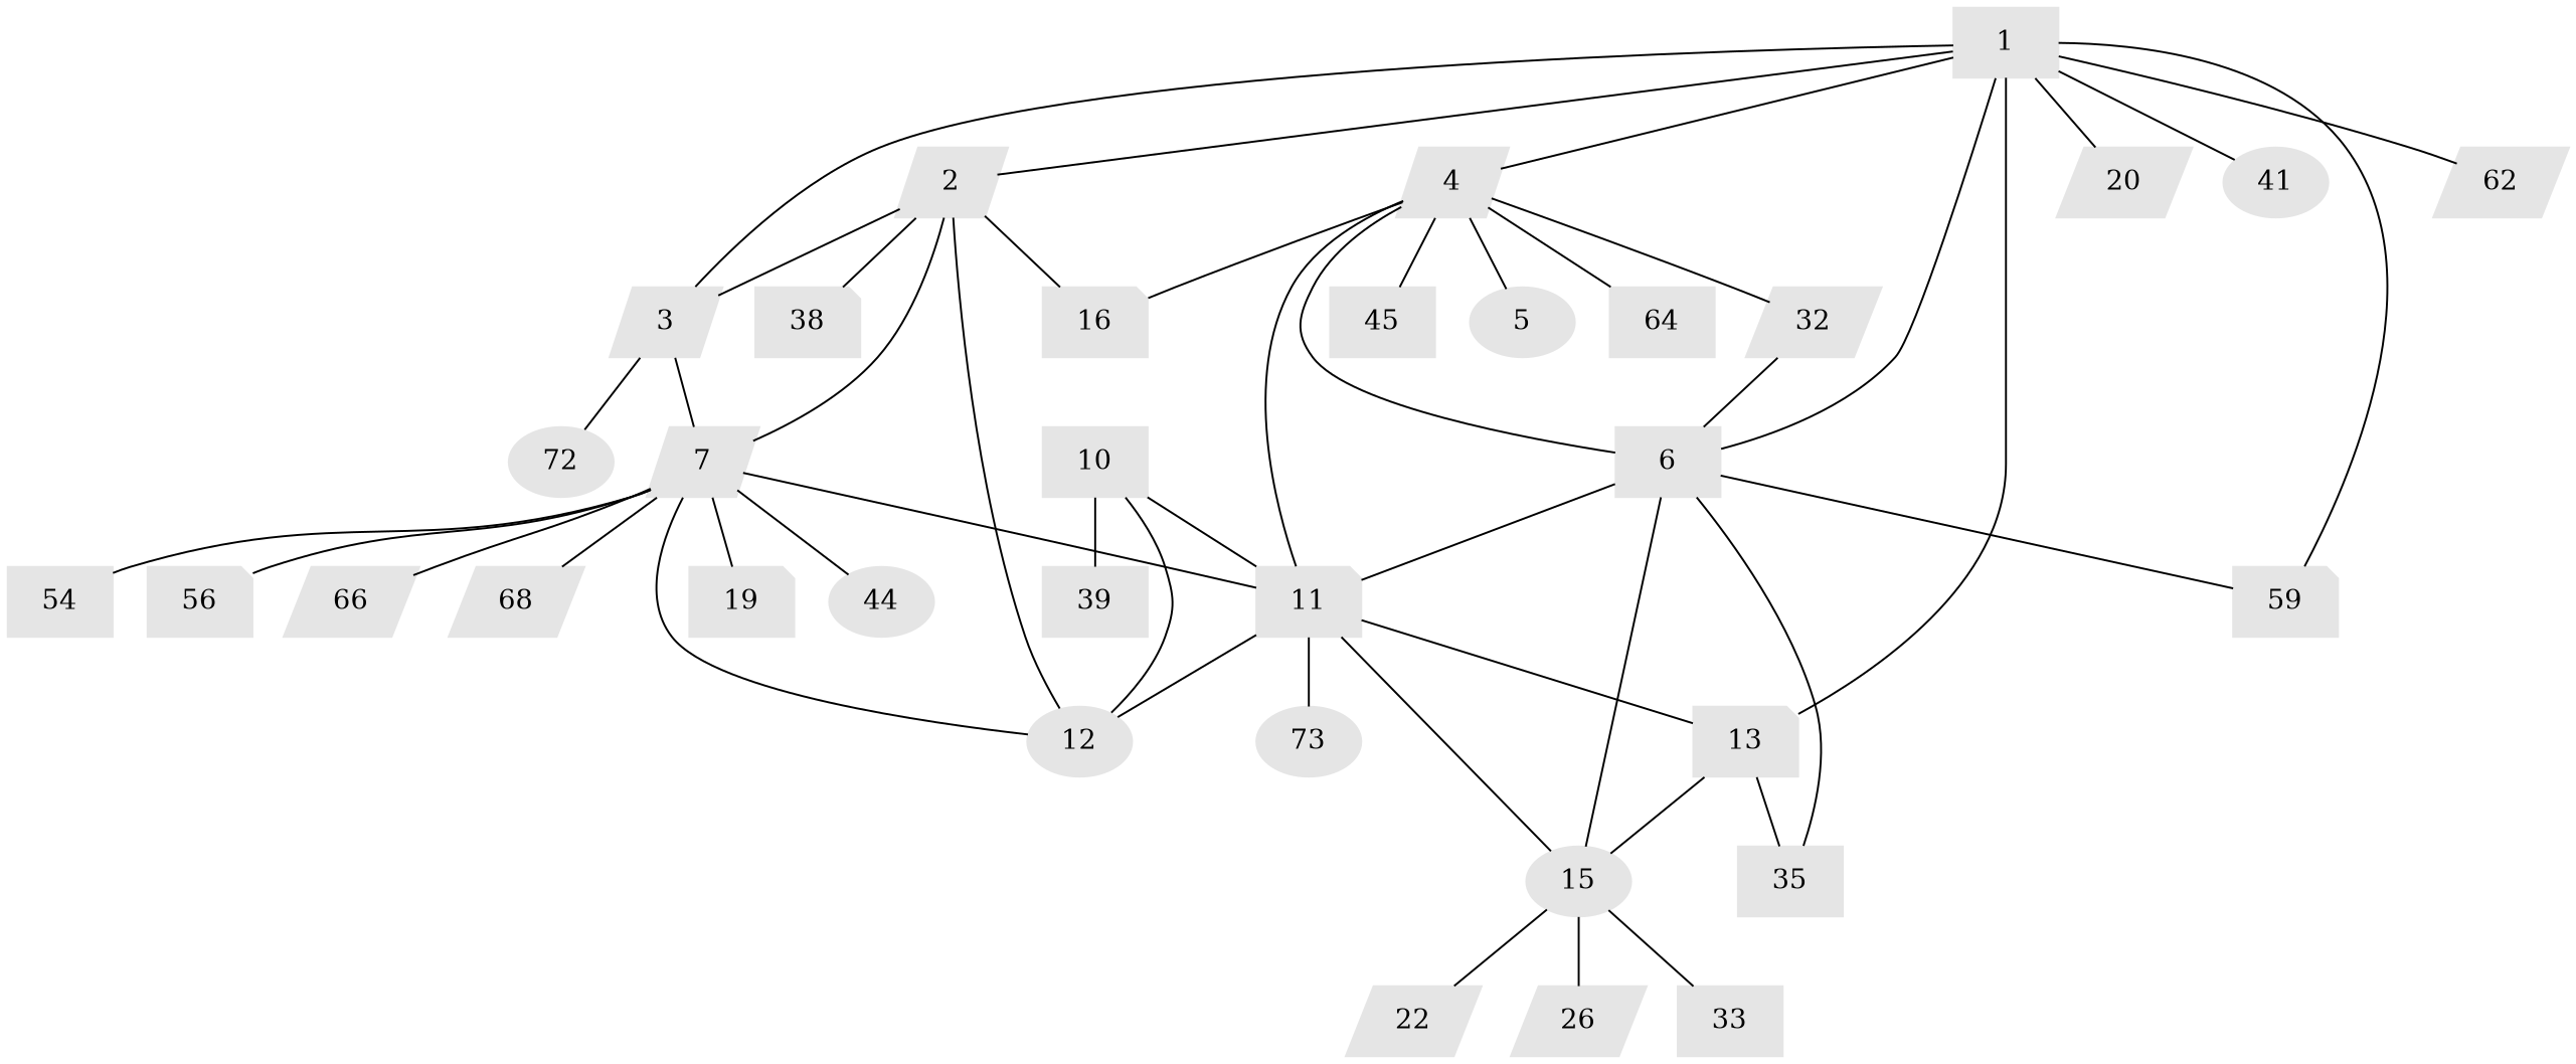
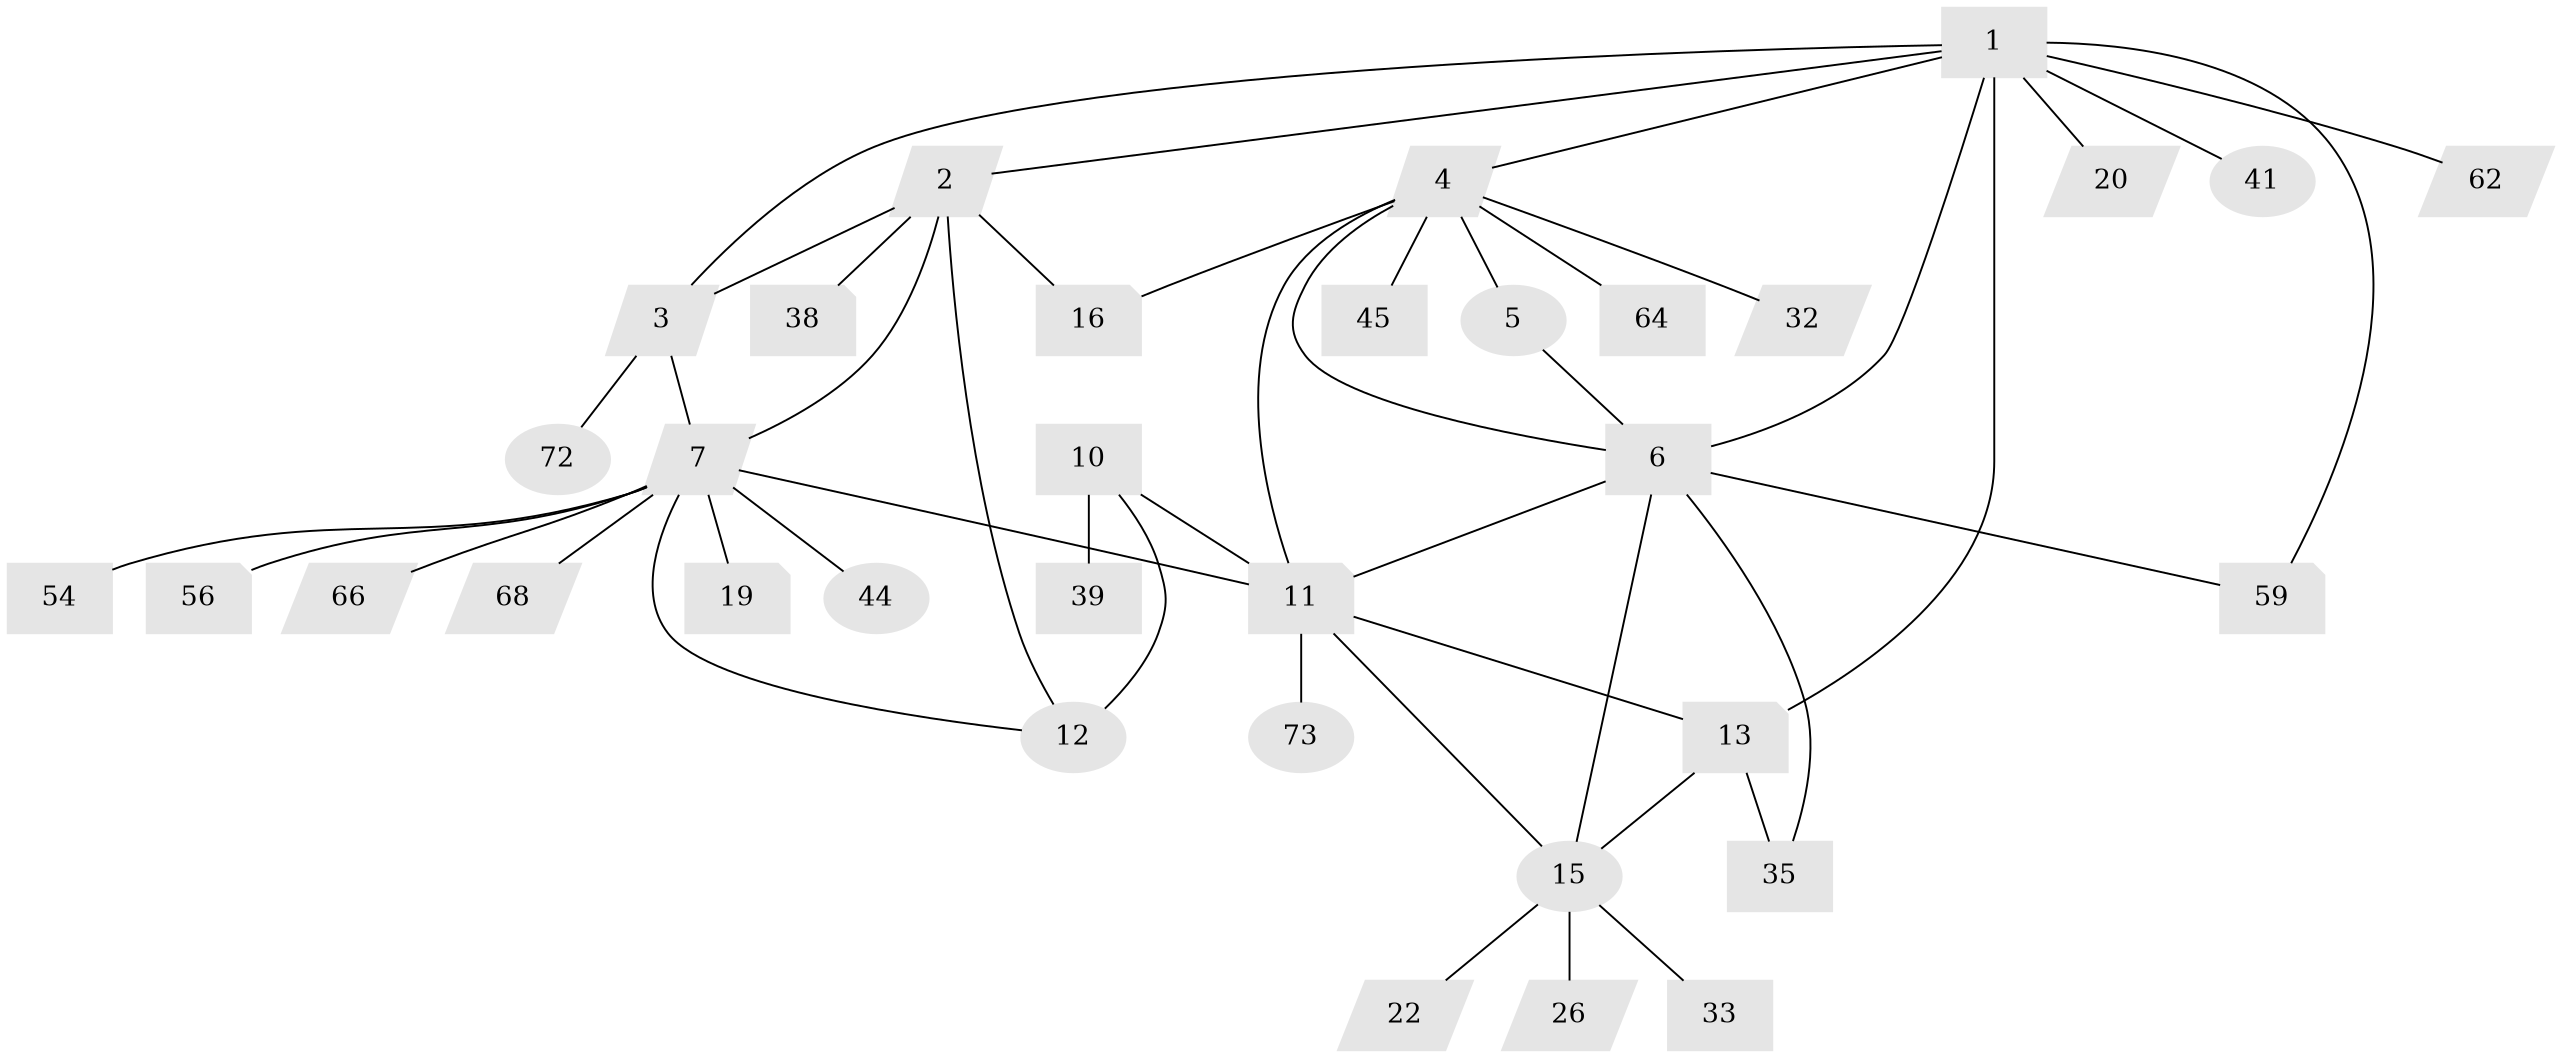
  graph {
    node [color=gray90 shape=parallelogram style=filled]
    1 [shape=box super="+31"]
    2 [super="+21"]
    3 [super="+43"]
    4
    6 [shape=box super="+42"]
    13 [shape=note super="+61"]
    20
    41 [shape=ellipse]
    59 [shape=note]
    62
    7 [super="+8"]
    12 [shape=ellipse]
    38 [shape=note]
    16 [shape=note]
    72 [shape=ellipse]
    64 [shape=box]
    5 [shape=ellipse super="+53"]
    11 [shape=note super="+14+37+67"]
    32 [super="+55"]
    45 [shape=box]
    15 [shape=ellipse super="+25+18+29"]
    35 [shape=box super="+49+71"]
    19 [shape=note]
    44 [shape=ellipse]
    54 [shape=box]
    56 [shape=note]
    66
    68
    73 [shape=ellipse]
    22 [super="+46"]
    26
    33 [shape=box]
    10 [shape=box super="+23+24"]
    39 [shape=box super="+70+51"]
    1 -- 2
    1 -- 3
    1 -- 4
    1 -- 6
    1 -- 13
    1 -- 20
    1 -- 41
    1 -- 59
    1 -- 62
    2 -- 3
    2 -- 7
    2 -- 12
    2 -- 38
    2 -- 16
    3 -- 7
    3 -- 72
    4 -- 6
    4 -- 16
    4 -- 64
    4 -- 5
    4 -- 11
    4 -- 32
    4 -- 45
    6 -- 59
    6 -- 11
    6 -- 15
    6 -- 35
    13 -- 15
    13 -- 35
    7 -- 12
    7 -- 11 [weight=2]
    7 -- 19
    7 -- 44
    7 -- 54
    7 -- 56
    7 -- 66
    7 -- 68
-   32 -- 6
+   5 -- 6
    11 -- 13
-   11 -- 12
    11 -- 15 [weight=2]
    11 -- 73
    15 -- 22
    15 -- 26
    15 -- 33
    10 -- 12
    10 -- 11
    10 -- 39
  }
